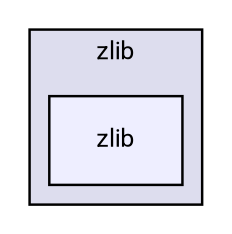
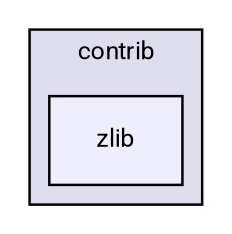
  digraph {
    compound=true
    fontname=Roboto
    n1 [fillcolor="#eeeeff" fontname=Roboto fontsize=10 label=zlib pencolor=black shape=box style=filled]
    subgraph cluster_1 {
      bgcolor="#ddddee"
      fontsize=10
-     label=zlib
+     label=contrib
      pencolor=black
      n1
    }
  }
